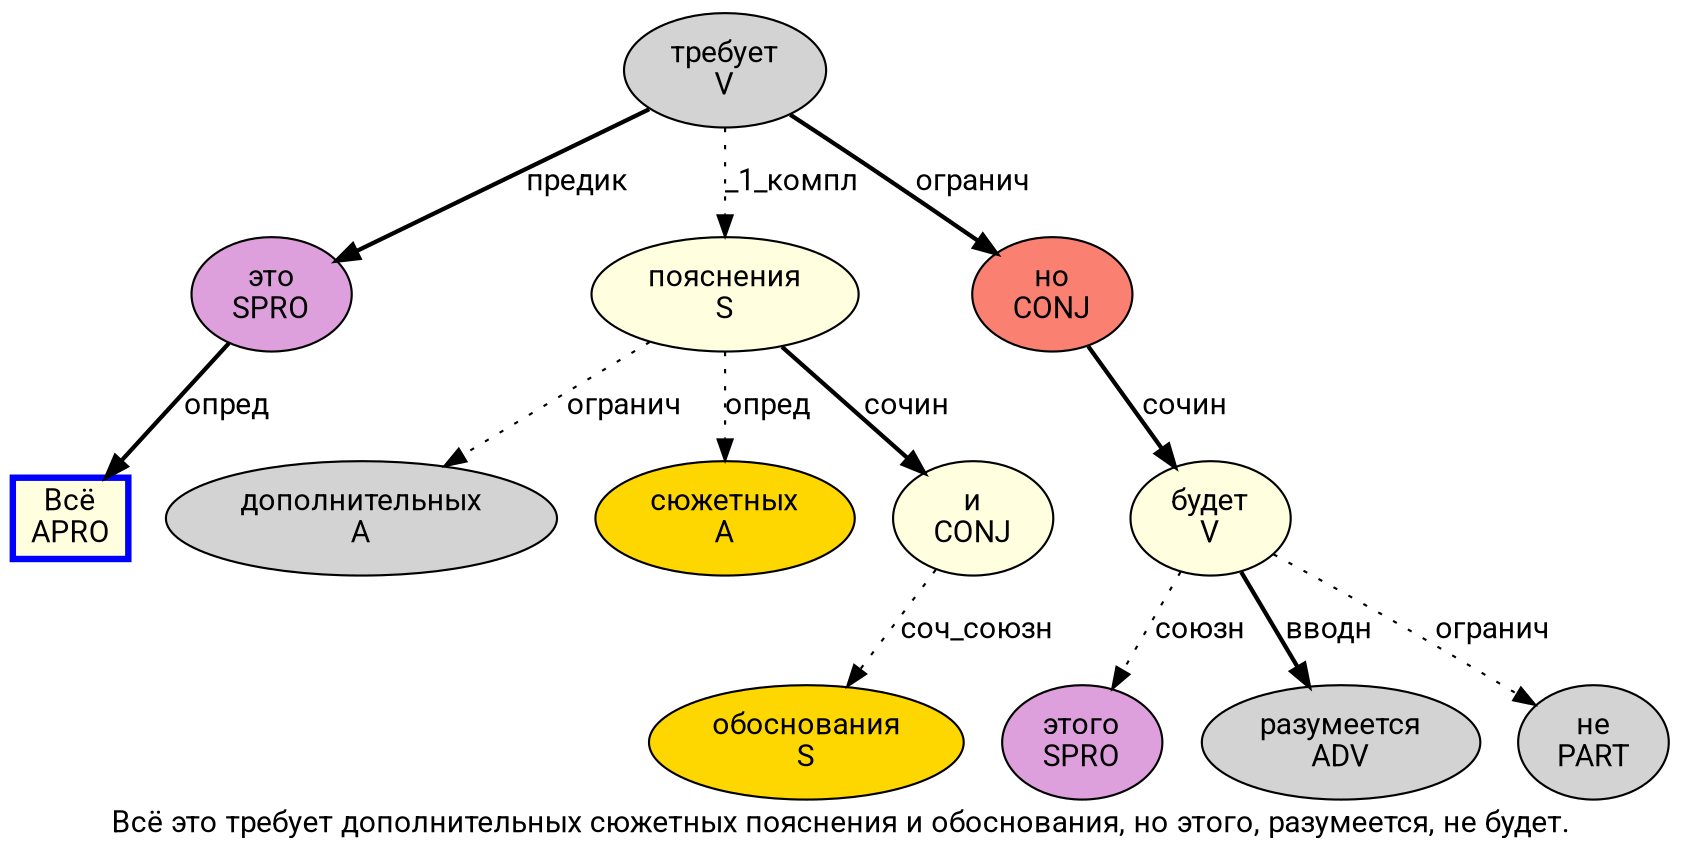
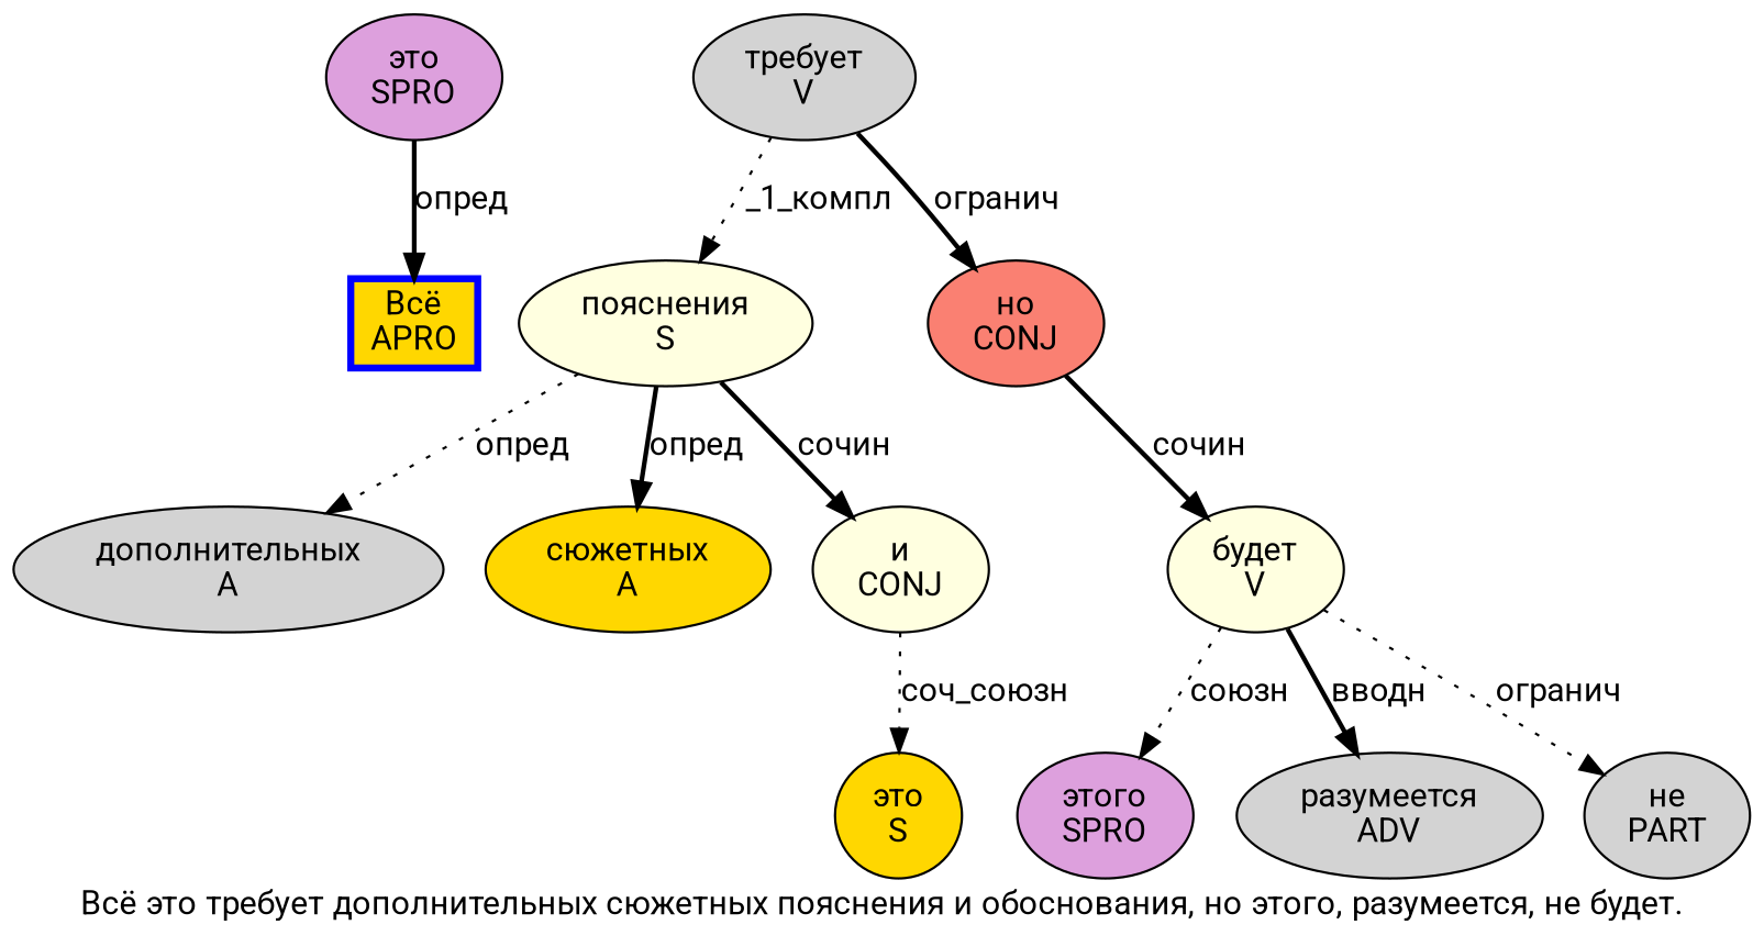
  digraph {
    fontname=Roboto
    label="Всё это требует дополнительных сюжетных пояснения и обоснования, но этого, разумеется, не будет."
    node [fillcolor=lightyellow fontname=Roboto penwidth=1 shape=ellipse style=filled]
    edge [fontname=Roboto style=bold]
-   n1 [color=blue label="Всё\nAPRO" penwidth=3 shape=box]
+   n1 [color=blue fillcolor=gold label="Всё\nAPRO" penwidth=3 shape=box]
    n2 [fillcolor=plum label="это\nSPRO"]
    n3 [fillcolor=lightgrey label="требует\nV"]
    n4 [label="пояснения\nS"]
    n5 [fillcolor=salmon label="но\nCONJ"]
    n6 [fillcolor=lightgrey label="дополнительных\nA"]
    n7 [fillcolor=gold label="сюжетных\nA"]
    n8 [label="и\nCONJ"]
    n9 [label="будет\nV"]
-   n10 [fillcolor=gold label="обоснования\nS"]
+   n10 [fillcolor=gold label="это\nS"]
    n11 [fillcolor=plum label="этого\nSPRO"]
    n12 [fillcolor=lightgrey label="разумеется\nADV"]
    n13 [fillcolor=lightgrey label="не\nPART"]
    n2 -> n1 [label="опред"]
-   n3 -> n2 [label="предик"]
    n3 -> n4 [label="_1_компл" style=dotted]
    n3 -> n5 [label="огранич"]
-   n4 -> n6 [label="огранич" style=dotted]
-   n4 -> n7 [label="опред" style=dotted]
+   n4 -> n6 [label="опред" style=dotted]
+   n4 -> n7 [label="опред"]
    n4 -> n8 [label="сочин"]
    n5 -> n9 [label="сочин"]
    n8 -> n10 [label="соч_союзн" style=dotted]
    n9 -> n11 [label="союзн" style=dotted]
    n9 -> n12 [label="вводн"]
    n9 -> n13 [label="огранич" style=dotted]
  }
